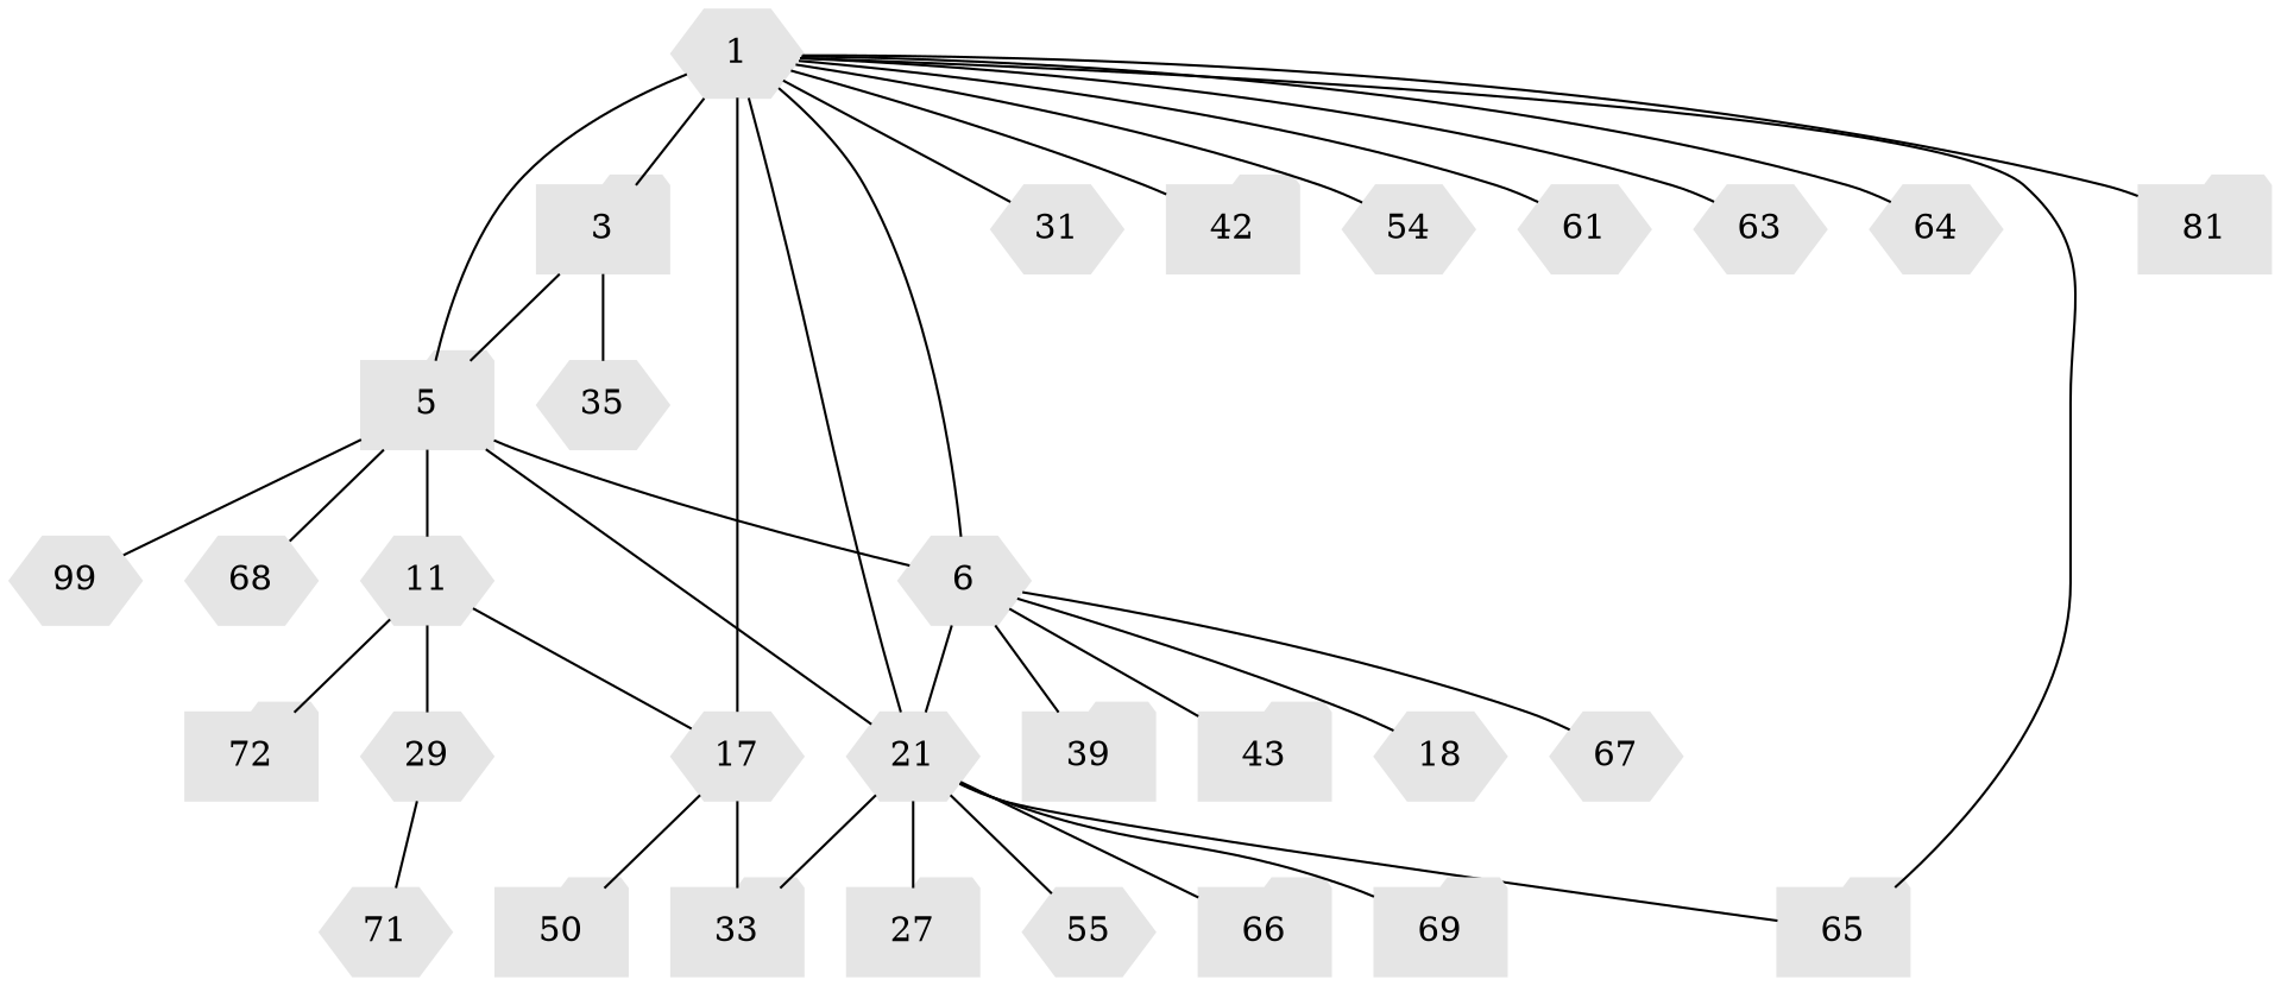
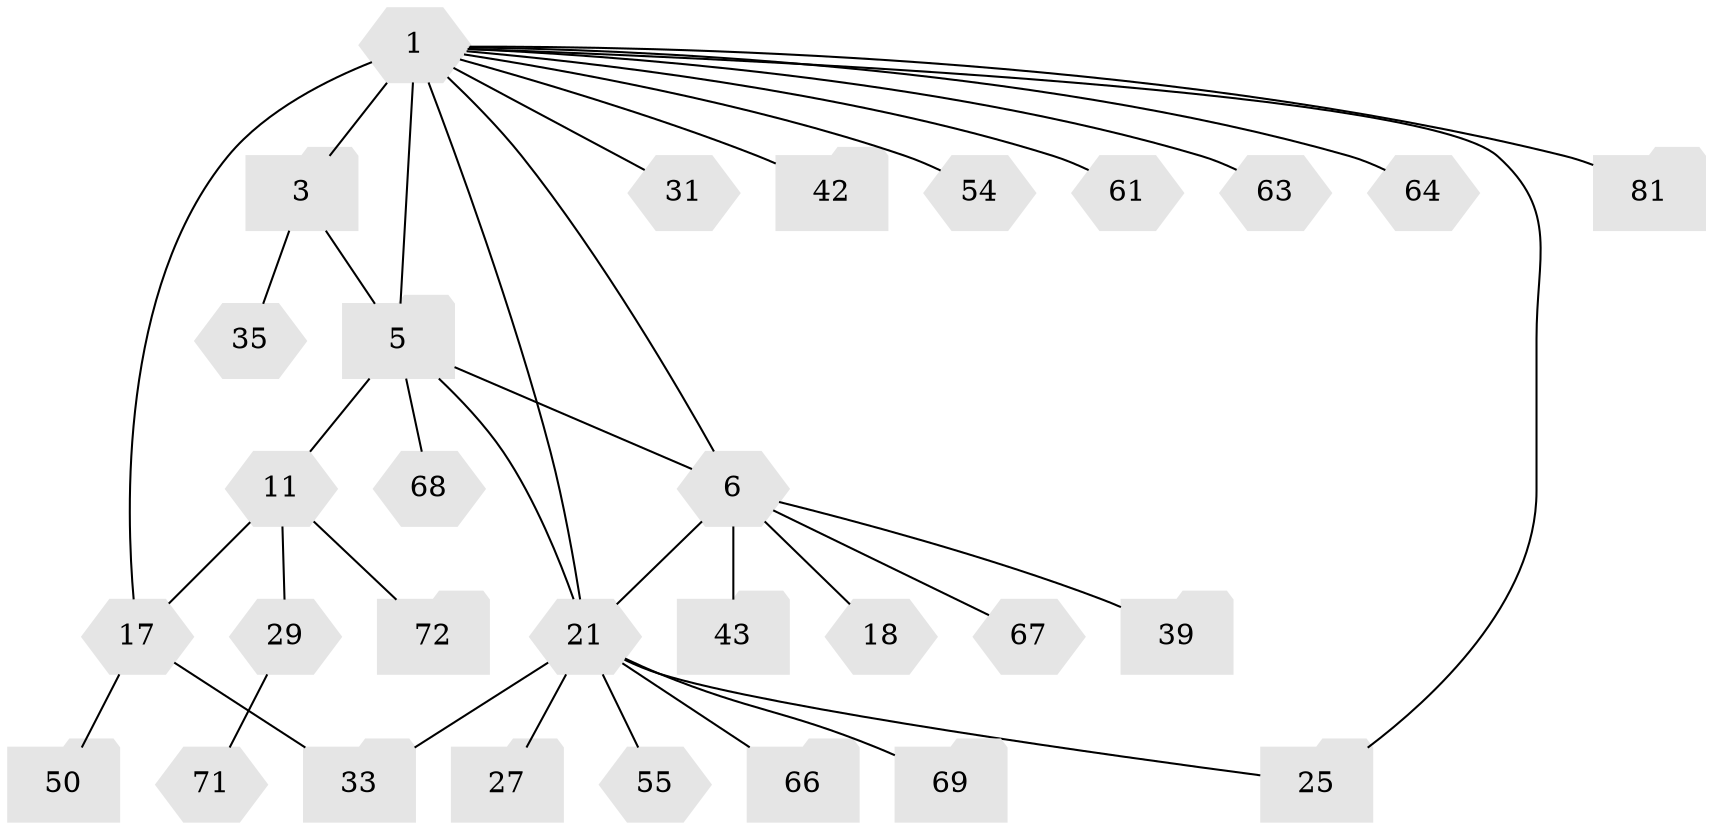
  graph {
    node [color=gray90 shape=hexagon style=filled]
    1 [super="+2"]
    3 [shape=folder super="+34+4"]
    5 [shape=folder super="+13+56+44+102"]
    6 [super="+85+40+8+7+26"]
    17 [super="+18+20+51"]
    21 [super="+24+23+53+25+22"]
    31
    n8 [label=42 shape=folder super="+98"]
    54 [super="+91"]
    61
    63
    64
-   65 [shape=folder]
+   65 [shape=folder label=25]
    81 [shape=folder]
    35
    68
    11 [super="+12+95+70"]
-   99
    39 [shape=folder]
    43 [shape=folder super="+62+49"]
    n21 [label=18]
    67
    33 [shape=folder super="+92"]
    50 [shape=folder]
    27 [shape=folder]
    55
    66 [shape=folder super="+104"]
    69 [shape=folder]
    29 [super="+37"]
    72 [shape=folder]
    71
    1 -- 3 [weight=4]
    1 -- 5 [weight=2]
    1 -- 6
    1 -- 17 [weight=6]
    1 -- 21
    1 -- 31
    1 -- n8
    1 -- 54
    1 -- 61
    1 -- 63
    1 -- 64
    1 -- 65
    1 -- 81
    3 -- 5 [weight=2]
    3 -- 35
    5 -- 6 [weight=2]
    5 -- 21 [weight=2]
    5 -- 68
    5 -- 11 [weight=7]
-   5 -- 99
    6 -- 21 [weight=2]
    6 -- 39
    6 -- 43
    6 -- n21
    6 -- 67
    17 -- 33
    17 -- 50
    21 -- 65
    21 -- 33
    21 -- 27
    21 -- 55
    21 -- 66
    21 -- 69
    11 -- 17
    11 -- 29
    11 -- 72
    29 -- 71
  }
